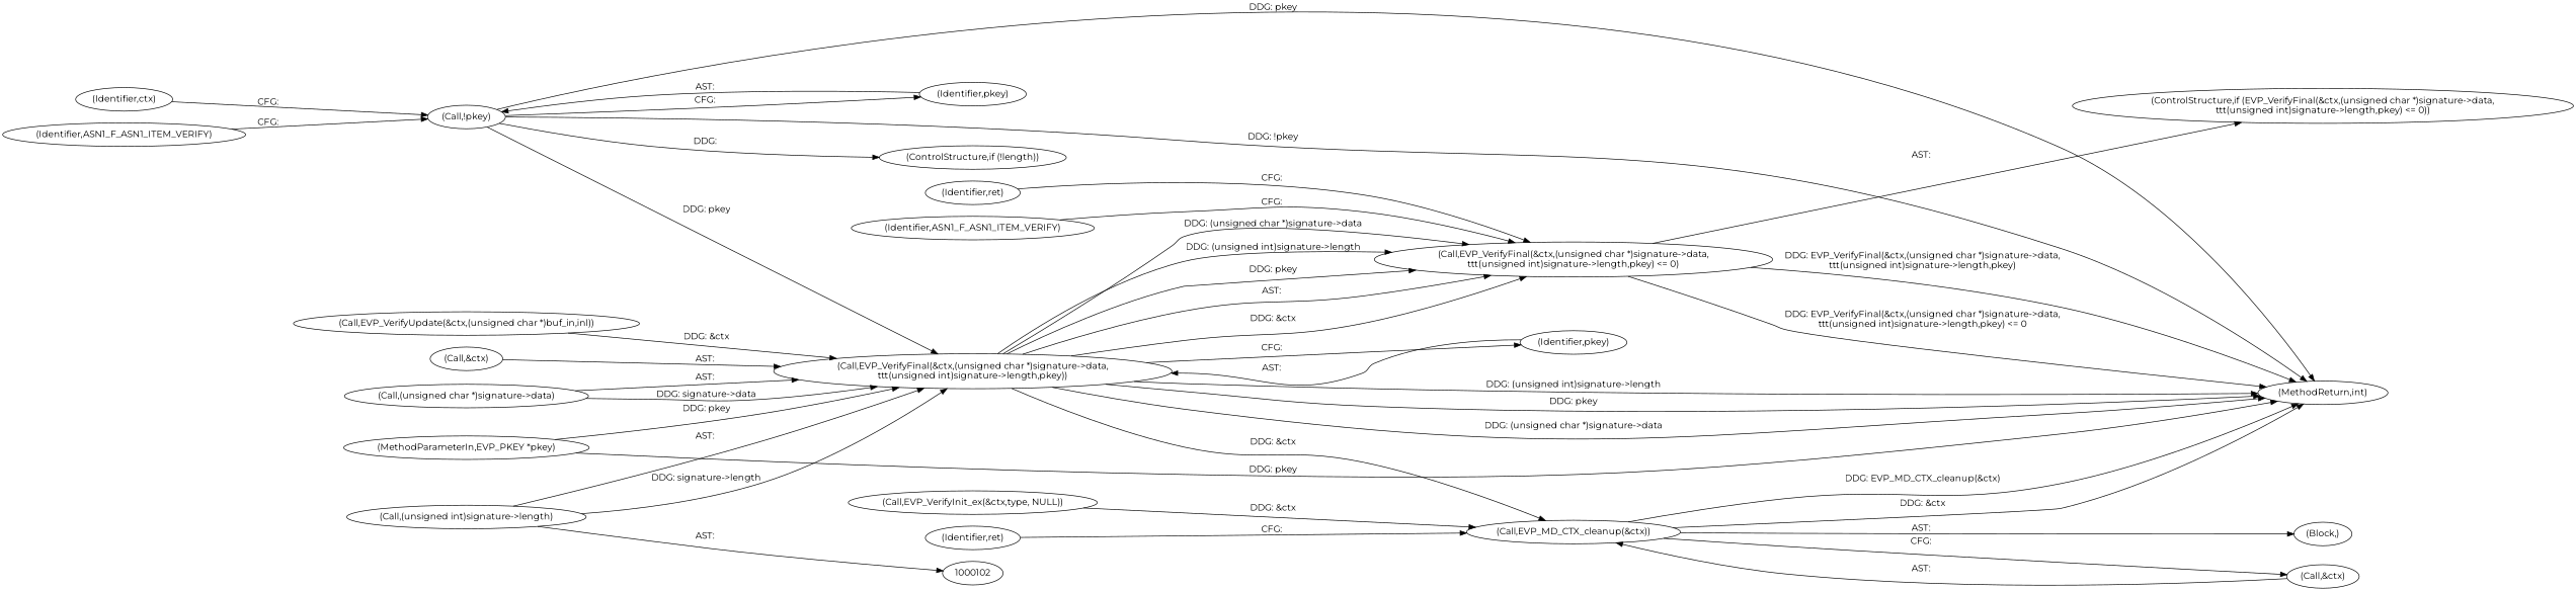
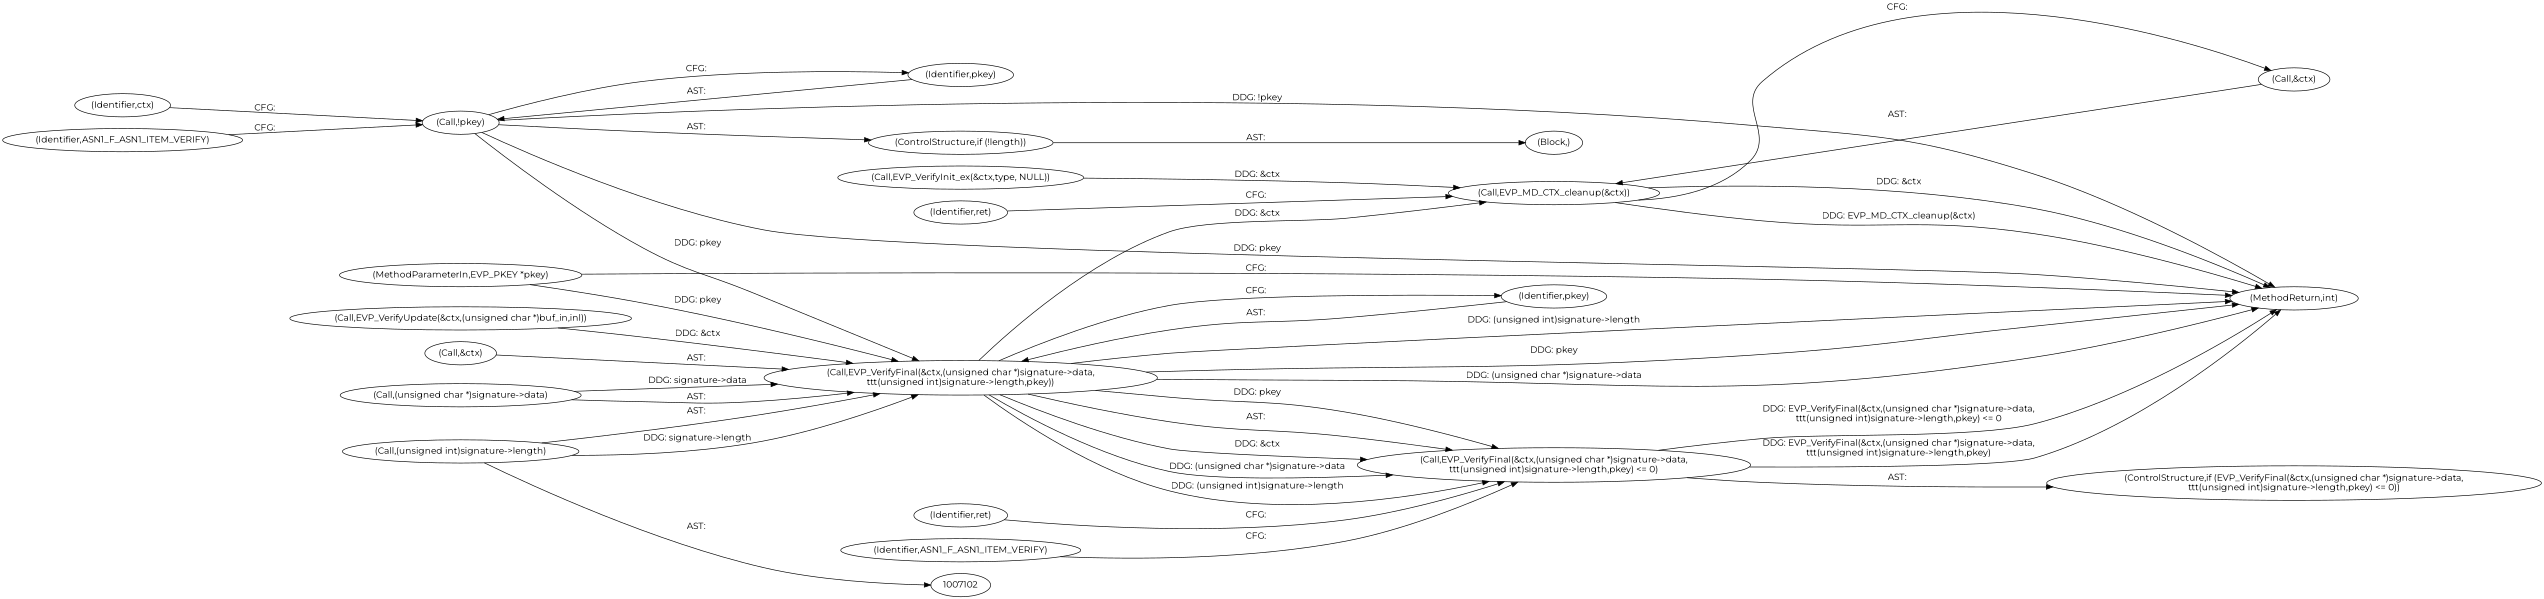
  digraph {
    fontname=Montserrat
    rankdir=LR
    node [fontname=Montserrat]
    edge [fontname=Montserrat]
    n1 [label="(MethodParameterIn,EVP_PKEY *pkey)"]
    n2 [label="(Call,EVP_VerifyFinal(&ctx,(unsigned char *)signature->data,\n\t\t\t(unsigned int)signature->length,pkey))"]
    n3 [label="(MethodReturn,int)"]
    n4 [label="(Call,!pkey)"]
    n5 [label="(ControlStructure,if (!length))"]
    n6 [label="(Identifier,pkey)"]
    n7 [label="(Call,EVP_VerifyFinal(&ctx,(unsigned char *)signature->data,\n\t\t\t(unsigned int)signature->length,pkey) <= 0)"]
    n8 [label="(Call,EVP_MD_CTX_cleanup(&ctx))"]
    n9 [label="(Identifier,pkey)"]
    n10 [label="(ControlStructure,if (EVP_VerifyFinal(&ctx,(unsigned char *)signature->data,\n\t\t\t(unsigned int)signature->length,pkey) <= 0))"]
    n11 [label="(Call,&ctx)"]
    n12 [label="(Block,)"]
    n13 [label="(Identifier,ret)"]
    n14 [label="(Identifier,ASN1_F_ASN1_ITEM_VERIFY)"]
    n15 [label="(Call,EVP_VerifyUpdate(&ctx,(unsigned char *)buf_in,inl))"]
    n16 [label="(Call,&ctx)"]
    n17 [label="(Identifier,ctx)"]
    n18 [label="(Call,(unsigned char *)signature->data)"]
    n19 [label="(Identifier,ASN1_F_ASN1_ITEM_VERIFY)"]
    n20 [label="(Identifier,ret)"]
    n21 [label="(Call,(unsigned int)signature->length)"]
-   1000102
+   1000102 [label=1007102]
    n23 [label="(Call,EVP_VerifyInit_ex(&ctx,type, NULL))"]
    n1 -> n2 [label="DDG: pkey"]
-   n1 -> n3 [label="DDG: pkey"]
+   n1 -> n3 [label="CFG: "]
    n2 -> n3 [label="DDG: (unsigned int)signature->length"]
    n2 -> n3 [label="DDG: pkey"]
    n2 -> n3 [label="DDG: (unsigned char *)signature->data"]
    n2 -> n7 [label="AST: "]
    n2 -> n7 [label="DDG: &ctx"]
    n2 -> n7 [label="DDG: (unsigned char *)signature->data"]
    n2 -> n7 [label="DDG: (unsigned int)signature->length"]
    n2 -> n7 [label="DDG: pkey"]
    n2 -> n8 [label="DDG: &ctx"]
    n2 -> n9 [label="CFG: "]
    n4 -> n2 [label="DDG: pkey"]
    n4 -> n3 [label="DDG: !pkey"]
    n4 -> n3 [label="DDG: pkey"]
-   n4 -> n5 [label="DDG: "]
+   n4 -> n5 [label="AST: "]
    n4 -> n6 [label="CFG: "]
    n6 -> n4 [label="AST: "]
    n7 -> n3 [label="DDG: EVP_VerifyFinal(&ctx,(unsigned char *)signature->data,\n\t\t\t(unsigned int)signature->length,pkey)"]
    n7 -> n3 [label="DDG: EVP_VerifyFinal(&ctx,(unsigned char *)signature->data,\n\t\t\t(unsigned int)signature->length,pkey) <= 0"]
    n7 -> n10 [label="AST: "]
    n8 -> n3 [label="DDG: &ctx"]
    n8 -> n3 [label="DDG: EVP_MD_CTX_cleanup(&ctx)"]
    n8 -> n11 [label="CFG: "]
-   n8 -> n12 [label="AST: "]
+   n5 -> n12 [label="AST: "]
    n9 -> n2 [label="AST: "]
    n11 -> n8 [label="AST: "]
    n13 -> n7 [label="CFG: "]
    n14 -> n7 [label="CFG: "]
    n15 -> n2 [label="DDG: &ctx"]
    n16 -> n2 [label="AST: "]
    n17 -> n4 [label="CFG: "]
    n18 -> n2 [label="AST: "]
    n18 -> n2 [label="DDG: signature->data"]
    n19 -> n4 [label="CFG: "]
    n20 -> n8 [label="CFG: "]
    n21 -> n2 [label="AST: "]
    n21 -> n2 [label="DDG: signature->length"]
    n21 -> 1000102 [label="AST: "]
    n23 -> n8 [label="DDG: &ctx"]
  }
